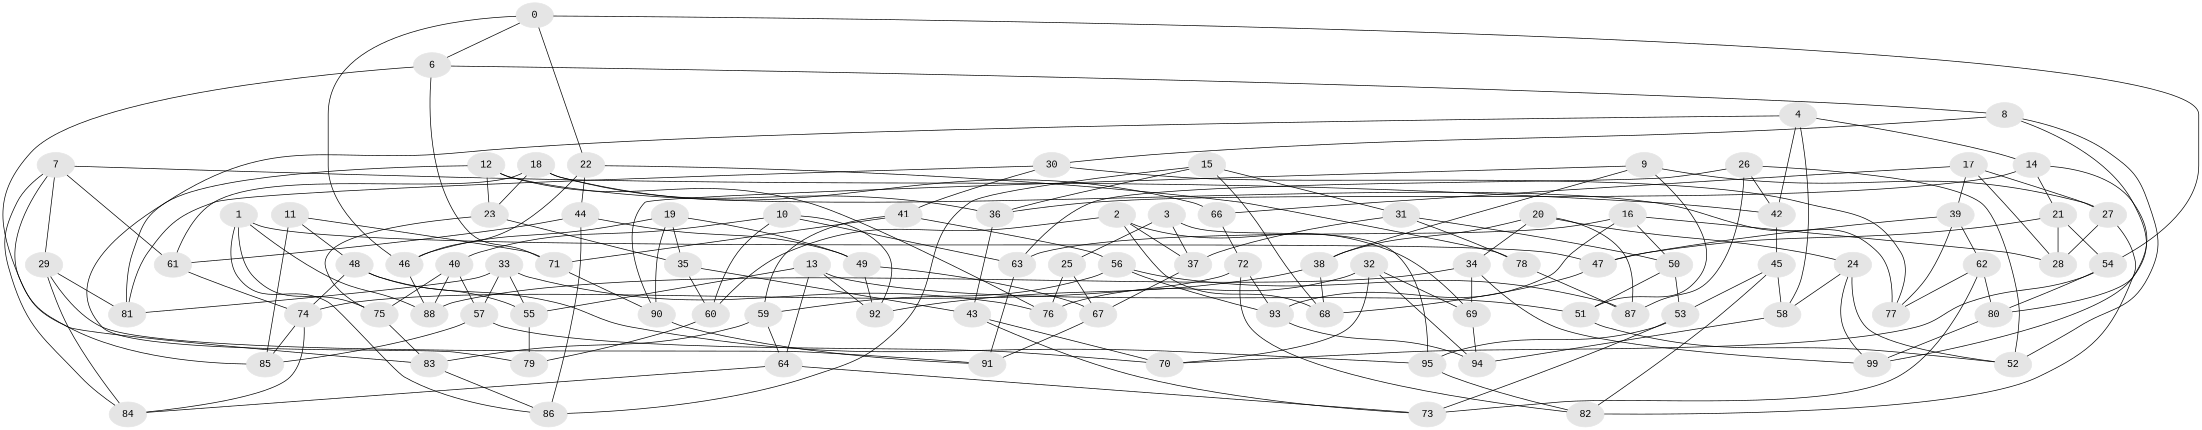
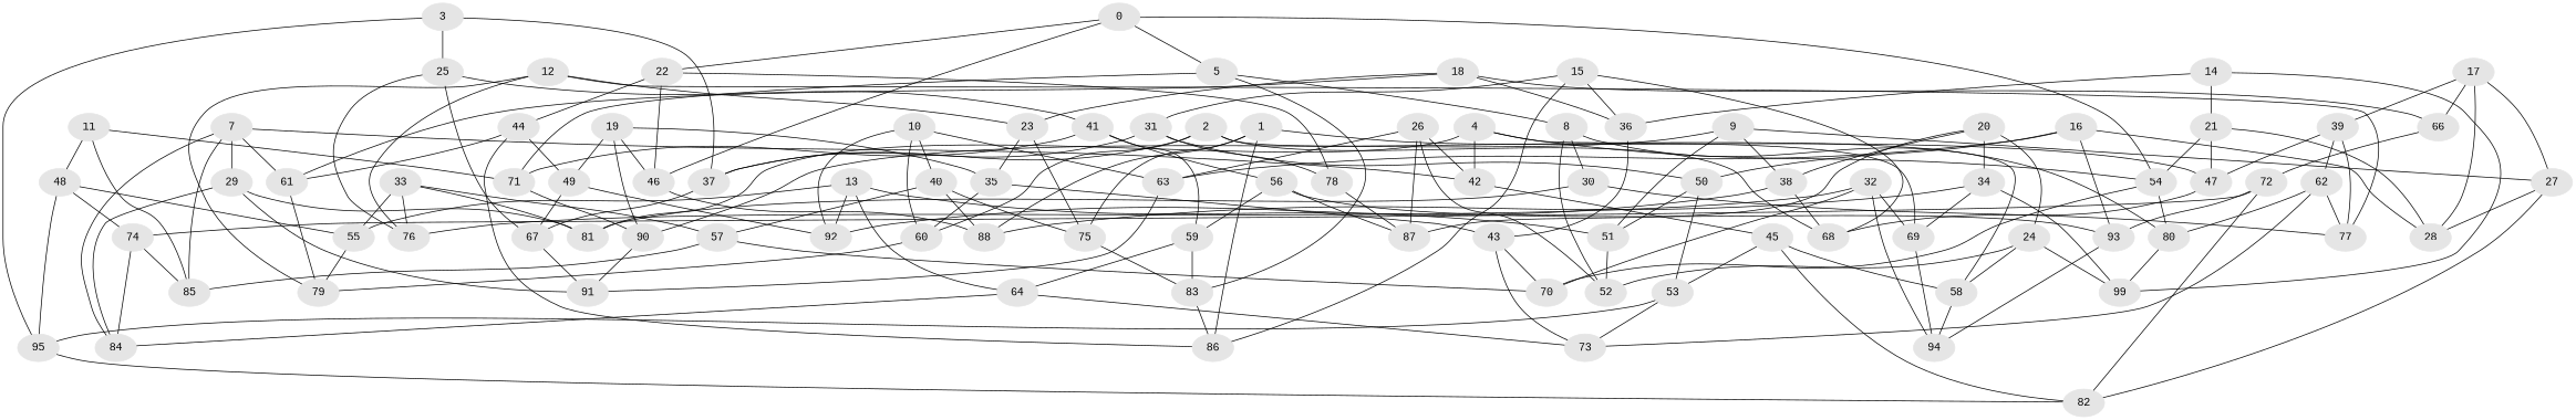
  graph {
    fontname="Liberation Mono"
    node [color=gray90 fontname="Liberation Mono" style=filled]
    edge [fontname="Liberation Mono"]
    1
    47
    75
    86
    88
    68
    83
    2
    37
    60
    69
    67
    79
    94
    3
    25
    n17 [label=95]
    11
    71
    85
    48
    76
    82
    4
    14
    42
    58
    81
    21
    36
    n31 [label=99]
    45
    n33 [label=0]
-   6
+   6 [label=5]
    22
    46
    54
    8
    44
    78
    80
    70
    30
    52
    90
    7
    61
    84
    29
    77
    41
    9
    27
    38
    51
    28
    92
    91
    10
    40
    63
    57
    55
    74
    12
    23
    35
    13
    64
    73
    43
    15
    31
    50
    16
    93
    53
    17
    39
    66
    62
    72
    18
    19
    49
    20
    24
    34
    87
    26
    56
    59
    32
    33
    1 -- 47
    1 -- 75
    1 -- 86
    1 -- 88
    47 -- 68
    75 -- 83
    83 -- 86
    2 -- 68
    2 -- 37
    2 -- 60
    2 -- 69
    37 -- 67
    60 -- 79
    69 -- 94
    67 -- 91
    3 -- 37
    3 -- 25
    3 -- n17
    25 -- 67
    25 -- 76
    n17 -- 82
    11 -- 71
    11 -- 85
    11 -- 48
    71 -- 90
    48 -- n17
    48 -- 55
    48 -- 74
-   4 -- 14
+   4 -- 54
    4 -- 42
    4 -- 58
    4 -- 81
    14 -- 21
    14 -- 36
    14 -- n31
    42 -- 45
    58 -- 94
    21 -- 47
    21 -- 54
    21 -- 28
    36 -- 43
    45 -- 82
    45 -- 58
    45 -- 53
    n33 -- 6
    n33 -- 22
    n33 -- 46
    n33 -- 54
    6 -- 83
    6 -- 71
    6 -- 8
    22 -- 46
    22 -- 44
    22 -- 78
    46 -- 88
    54 -- 80
    54 -- 70
    8 -- 80
    8 -- 30
    8 -- 52
    44 -- 86
    44 -- 61
    44 -- 49
    78 -- 87
    80 -- n31
    30 -- 81
    30 -- 77
-   30 -- 41
+   25 -- 41
    90 -- 91
    7 -- 85
    7 -- 42
    7 -- 61
    7 -- 84
    7 -- 29
-   61 -- 74
+   61 -- 79
    29 -- 81
    29 -- 84
    29 -- 91
    41 -- 71
    41 -- 56
    41 -- 59
    9 -- 90
    9 -- 27
    9 -- 38
    9 -- 51
    27 -- 82
    27 -- 28
    38 -- 68
    38 -- 92
    51 -- 52
    10 -- 60
    10 -- 92
    10 -- 40
    10 -- 63
    40 -- 75
    40 -- 88
    40 -- 57
    63 -- 91
    57 -- 85
    57 -- 70
    55 -- 79
    74 -- 85
    74 -- 84
    12 -- 79
    12 -- 76
    12 -- 77
    12 -- 23
    23 -- 75
    23 -- 35
    35 -- 60
    35 -- 43
    13 -- 51
    13 -- 92
    13 -- 55
    13 -- 64
    64 -- 84
    64 -- 73
    43 -- 70
    43 -- 73
    15 -- 86
    15 -- 68
    15 -- 36
    15 -- 31
    31 -- 37
    31 -- 78
    31 -- 50
    50 -- 51
    50 -- 53
    16 -- 28
    16 -- 63
    16 -- 50
    16 -- 93
    93 -- 94
    53 -- n17
    53 -- 73
    17 -- 27
    17 -- 28
    17 -- 39
    17 -- 66
    39 -- 47
    39 -- 77
    39 -- 62
    66 -- 72
    62 -- 80
    62 -- 77
    62 -- 73
    72 -- 82
    72 -- 74
    72 -- 93
    18 -- 36
    18 -- 61
    18 -- 23
    18 -- 66
    19 -- 46
    19 -- 90
    19 -- 35
    19 -- 49
    49 -- 67
    49 -- 92
    20 -- 38
    20 -- 24
    20 -- 34
    20 -- 87
    24 -- 58
    24 -- n31
    24 -- 52
    34 -- 88
    34 -- 69
    34 -- n31
    26 -- 42
    26 -- 52
    26 -- 63
    26 -- 87
    56 -- 93
    56 -- 87
    56 -- 59
    59 -- 83
    59 -- 64
    32 -- 69
    32 -- 94
    32 -- 76
    32 -- 70
    33 -- 76
    33 -- 81
    33 -- 57
    33 -- 55
  }
